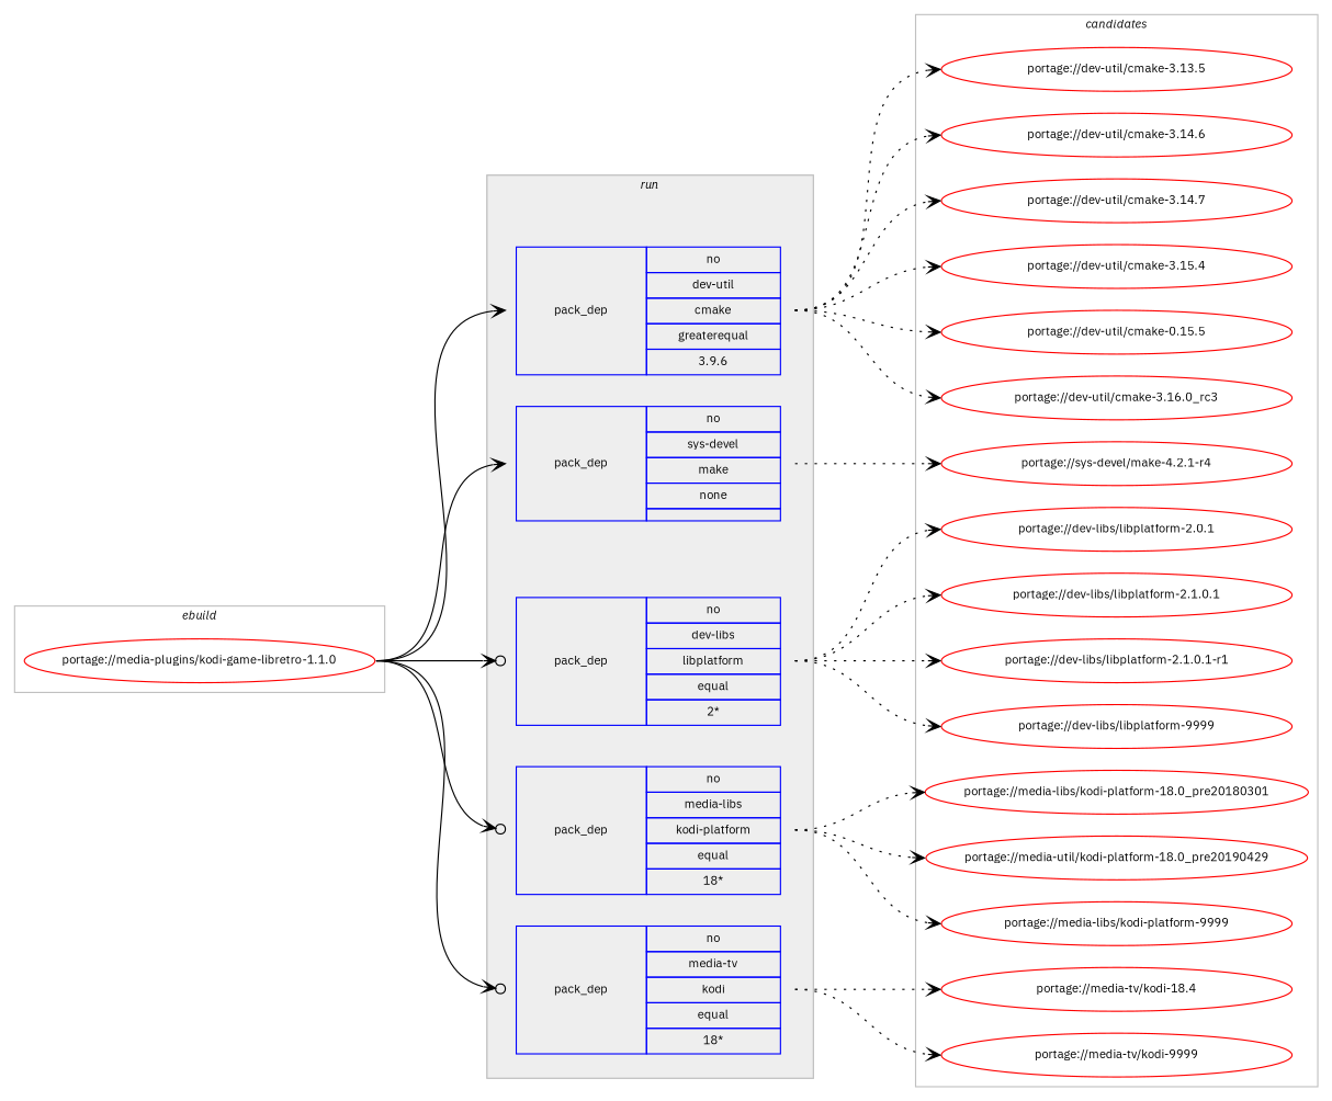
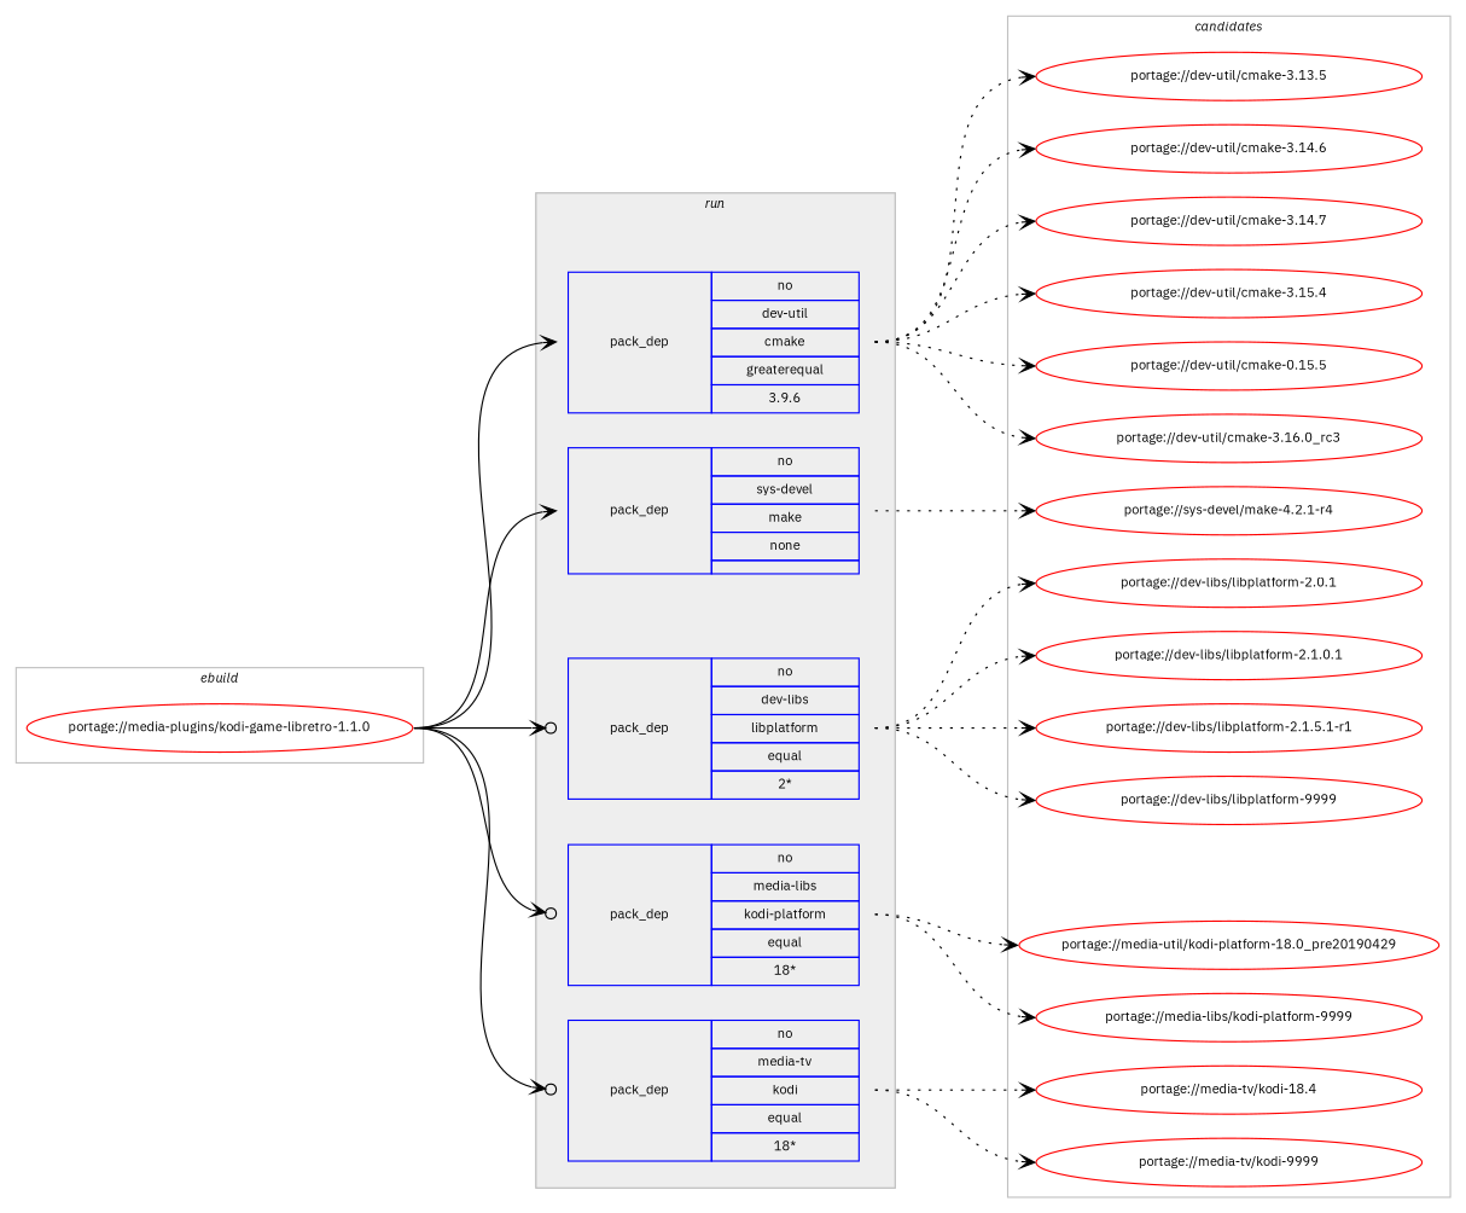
  digraph {
    compound=true
    concentrate=true
    fontname="IBM Plex Sans"
    fontsize=10
    newrank=true
    rankdir=LR
    ranksep=1.5
    node [color=red fontname="IBM Plex Sans" fontsize=10]
    edge [arrowhead=vee fontname="IBM Plex Sans" headport=w style=dotted tailport=e weight=100]
    n1 [label="portage://media-plugins/kodi-game-libretro-1.1.0" width=4]
    n2 [color=blue label=<<TABLE BORDER="0" CELLBORDER="1" CELLSPACING="0" CELLPADDING="4" WIDTH="220"><TR><TD ROWSPAN="6" CELLPADDING="30">pack_dep</TD></TR><TR><TD WIDTH="110">no</TD></TR><TR><TD>dev-util</TD></TR><TR><TD>cmake</TD></TR><TR><TD>greaterequal</TD></TR><TR><TD>3.9.6</TD></TR></TABLE>> shape=none]
    n3 [color=blue label=<<TABLE BORDER="0" CELLBORDER="1" CELLSPACING="0" CELLPADDING="4" WIDTH="220"><TR><TD ROWSPAN="6" CELLPADDING="30">pack_dep</TD></TR><TR><TD WIDTH="110">no</TD></TR><TR><TD>sys-devel</TD></TR><TR><TD>make</TD></TR><TR><TD>none</TD></TR><TR><TD></TD></TR></TABLE>> shape=none]
    n4 [color=blue label=<<TABLE BORDER="0" CELLBORDER="1" CELLSPACING="0" CELLPADDING="4" WIDTH="220"><TR><TD ROWSPAN="6" CELLPADDING="30">pack_dep</TD></TR><TR><TD WIDTH="110">no</TD></TR><TR><TD>dev-libs</TD></TR><TR><TD>libplatform</TD></TR><TR><TD>equal</TD></TR><TR><TD>2*</TD></TR></TABLE>> shape=none]
    n5 [color=blue label=<<TABLE BORDER="0" CELLBORDER="1" CELLSPACING="0" CELLPADDING="4" WIDTH="220"><TR><TD ROWSPAN="6" CELLPADDING="30">pack_dep</TD></TR><TR><TD WIDTH="110">no</TD></TR><TR><TD>media-libs</TD></TR><TR><TD>kodi-platform</TD></TR><TR><TD>equal</TD></TR><TR><TD>18*</TD></TR></TABLE>> shape=none]
    n6 [color=blue label=<<TABLE BORDER="0" CELLBORDER="1" CELLSPACING="0" CELLPADDING="4" WIDTH="220"><TR><TD ROWSPAN="6" CELLPADDING="30">pack_dep</TD></TR><TR><TD WIDTH="110">no</TD></TR><TR><TD>media-tv</TD></TR><TR><TD>kodi</TD></TR><TR><TD>equal</TD></TR><TR><TD>18*</TD></TR></TABLE>> shape=none]
    n7 [label="portage://dev-util/cmake-3.13.5" width=4]
    n8 [label="portage://dev-util/cmake-3.14.6" width=4]
    n9 [label="portage://dev-util/cmake-3.14.7" width=4]
    n10 [label="portage://dev-util/cmake-3.15.4" width=4]
    n11 [label="portage://dev-util/cmake-0.15.5" width=4]
    n12 [label="portage://dev-util/cmake-3.16.0_rc3" width=4]
    n13 [label="portage://sys-devel/make-4.2.1-r4" width=4]
    n14 [label="portage://dev-libs/libplatform-2.0.1" width=4]
    n15 [label="portage://dev-libs/libplatform-2.1.0.1" width=4]
-   n16 [label="portage://dev-libs/libplatform-2.1.0.1-r1" width=4]
+   n16 [label="portage://dev-libs/libplatform-2.1.5.1-r1" width=4]
    n17 [label="portage://dev-libs/libplatform-9999" width=4]
-   n18 [label="portage://media-libs/kodi-platform-18.0_pre20180301" width=4]
    n19 [label="portage://media-util/kodi-platform-18.0_pre20190429" width=4]
    n20 [label="portage://media-libs/kodi-platform-9999" width=4]
    n21 [label="portage://media-tv/kodi-18.4" width=4]
    n22 [label="portage://media-tv/kodi-9999" width=4]
    subgraph cluster_1 {
      color=gray
      label=<<i>ebuild</i>>
      rank=same
      n1
    }
    subgraph cluster_2 {
      color=gray
      label=<<i>dependencies</i>>
      subgraph cluster_3 {
        color=gray
        fillcolor="#eeeeee"
        label=<<i>compile</i>>
        style=filled
        subgraph sub_4 {
          color=gray
          fillcolor="#eeeeee"
          label=<<i>compile</i>>
          style=filled
          n2
        }
        subgraph sub_5 {
          color=gray
          fillcolor="#eeeeee"
          label=<<i>compile</i>>
          style=filled
          n3
        }
      }
      subgraph cluster_6 {
        color=gray
        fillcolor="#eeeeee"
        label=<<i>compile and run</i>>
        style=filled
        subgraph sub_7 {
          color=gray
          fillcolor="#eeeeee"
          label=<<i>compile and run</i>>
          style=filled
          n4
        }
        subgraph sub_8 {
          color=gray
          fillcolor="#eeeeee"
          label=<<i>compile and run</i>>
          style=filled
          n5
        }
        subgraph sub_9 {
          color=gray
          fillcolor="#eeeeee"
          label=<<i>compile and run</i>>
          style=filled
          n6
        }
      }
      subgraph cluster_10 {
        color=gray
        fillcolor="#eeeeee"
        label=<<i>run</i>>
        style=filled
      }
    }
    subgraph cluster_11 {
      color=gray
      label=<<i>candidates</i>>
      rank=same
      subgraph sub_12 {
        color=black
        label=<<i>candidates</i>>
        nodesep=1
        rank=same
        n7
        n8
        n9
        n10
        n11
        n12
      }
      subgraph sub_13 {
        color=black
        label=<<i>candidates</i>>
        nodesep=1
        rank=same
        n13
      }
      subgraph sub_14 {
        color=black
        label=<<i>candidates</i>>
        nodesep=1
        rank=same
        n14
        n15
        n16
        n17
      }
      subgraph sub_15 {
        color=black
        label=<<i>candidates</i>>
        nodesep=1
        rank=same
-       n18
        n19
        n20
      }
      subgraph sub_16 {
        color=black
        label=<<i>candidates</i>>
        nodesep=1
        rank=same
        n21
        n22
      }
    }
    n1 -> n2 [style=solid weight=20]
    n1 -> n3 [style=solid weight=20]
    n1 -> n4 [arrowhead=odotvee style=solid weight=20]
    n1 -> n5 [arrowhead=odotvee style=solid weight=20]
    n1 -> n6 [arrowhead=odotvee style=solid weight=20]
    n2 -> n7
    n2 -> n8
    n2 -> n9
    n2 -> n10
    n2 -> n11
    n2 -> n12
    n3 -> n13
    n4 -> n14
    n4 -> n15
    n4 -> n16
    n4 -> n17
-   n5 -> n18
    n5 -> n19
    n5 -> n20
    n6 -> n21
    n6 -> n22
  }
